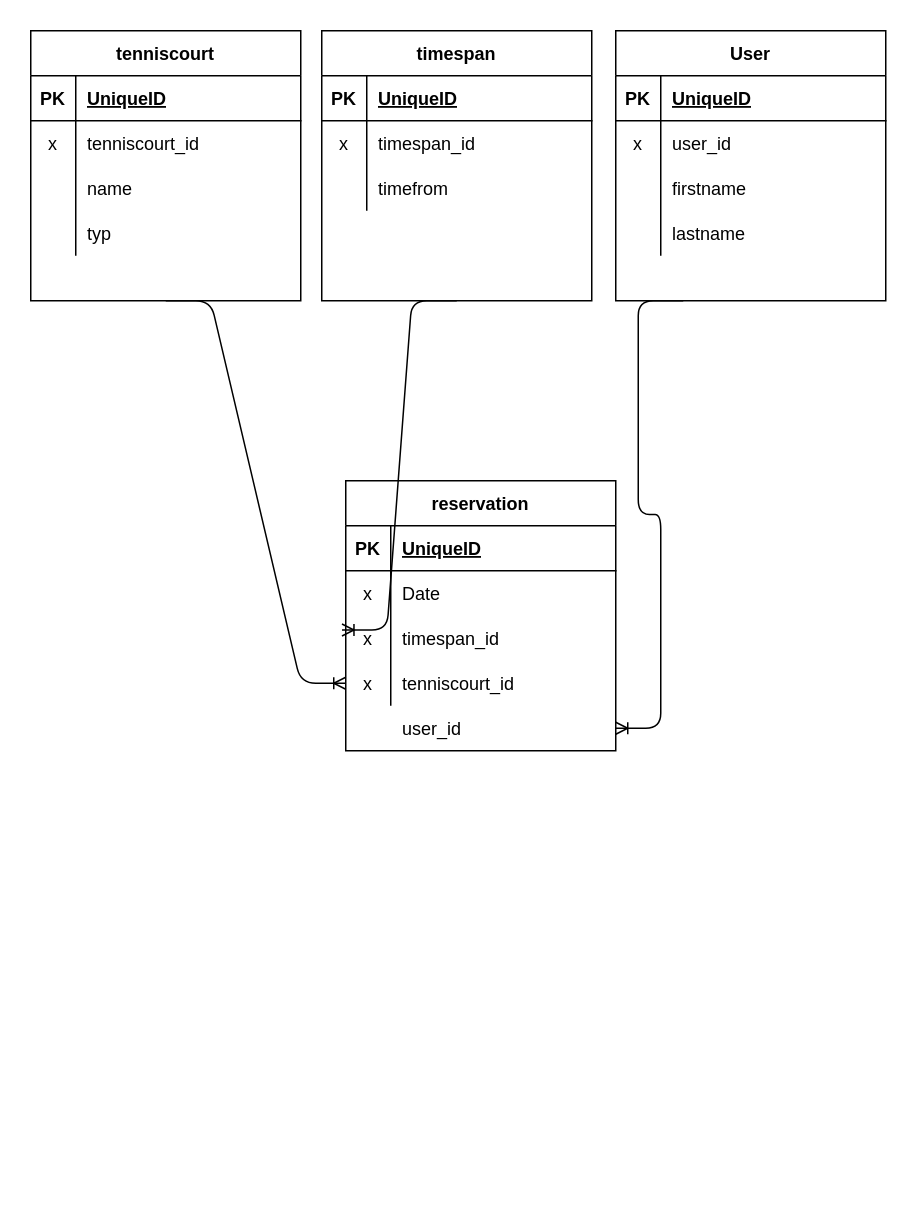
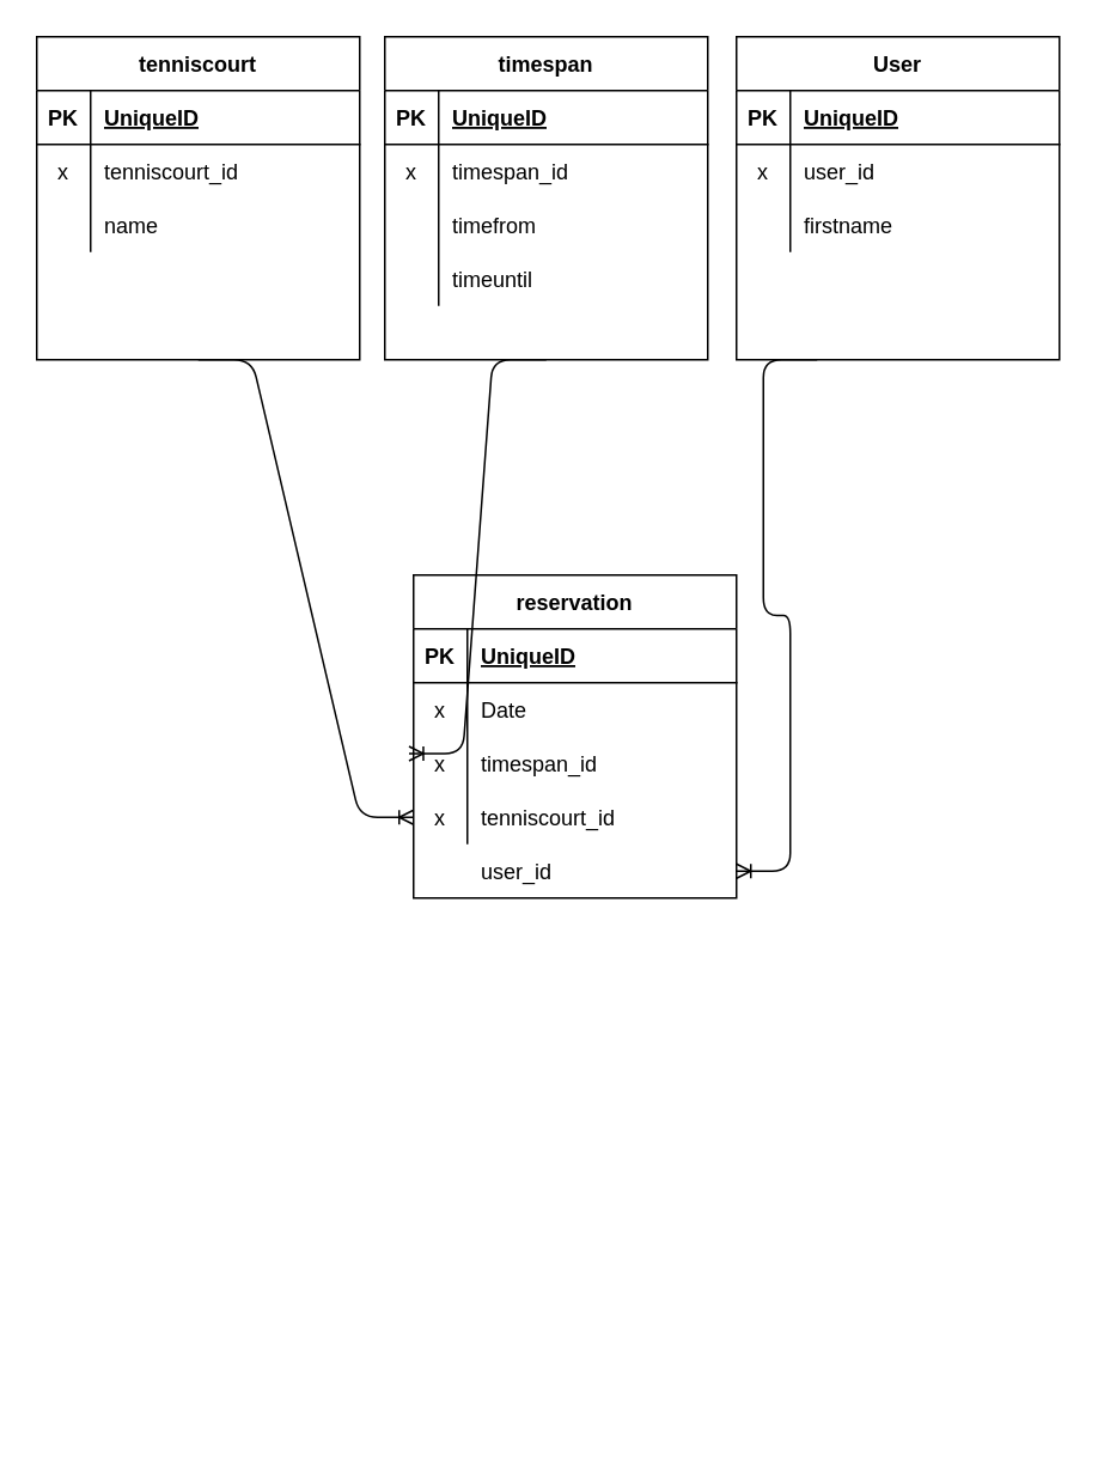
  <mxCell id="0" />
  <mxCell id="1" parent="0" />
  <mxCell id="2" value="tenniscourt" style="shape=table;startSize=30;container=1;collapsible=1;childLayout=tableLayout;fixedRows=1;rowLines=0;fontStyle=1;align=center;resizeLast=1;" vertex="1" parent="1"><mxGeometry x="20" y="20" width="180" height="180" as="geometry" /></mxCell>
  <mxCell id="3" value="" style="shape=partialRectangle;collapsible=0;dropTarget=0;pointerEvents=0;fillColor=none;top=0;left=0;bottom=1;right=0;points=[[0,0.5],[1,0.5]];portConstraint=eastwest;" vertex="1" parent="2"><mxGeometry y="30" width="180" height="30" as="geometry" /></mxCell>
  <mxCell id="4" value="PK" style="shape=partialRectangle;connectable=0;fillColor=none;top=0;left=0;bottom=0;right=0;fontStyle=1;overflow=hidden;" vertex="1" parent="3"><mxGeometry width="30" height="30" as="geometry" /></mxCell>
  <mxCell id="5" value="UniqueID" style="shape=partialRectangle;connectable=0;fillColor=none;top=0;left=0;bottom=0;right=0;align=left;spacingLeft=6;fontStyle=5;overflow=hidden;" vertex="1" parent="3"><mxGeometry x="30" width="150" height="30" as="geometry" /></mxCell>
  <mxCell id="6" value="" style="shape=partialRectangle;collapsible=0;dropTarget=0;pointerEvents=0;fillColor=none;top=0;left=0;bottom=0;right=0;points=[[0,0.5],[1,0.5]];portConstraint=eastwest;" vertex="1" parent="2"><mxGeometry y="60" width="180" height="30" as="geometry" /></mxCell>
  <mxCell id="7" value="x" style="shape=partialRectangle;connectable=0;fillColor=none;top=0;left=0;bottom=0;right=0;editable=1;overflow=hidden;" vertex="1" parent="6"><mxGeometry width="30" height="30" as="geometry" /></mxCell>
  <mxCell id="8" value="tenniscourt_id" style="shape=partialRectangle;connectable=0;fillColor=none;top=0;left=0;bottom=0;right=0;align=left;spacingLeft=6;overflow=hidden;" vertex="1" parent="6"><mxGeometry x="30" width="150" height="30" as="geometry" /></mxCell>
  <mxCell id="9" value="" style="shape=partialRectangle;collapsible=0;dropTarget=0;pointerEvents=0;fillColor=none;top=0;left=0;bottom=0;right=0;points=[[0,0.5],[1,0.5]];portConstraint=eastwest;" vertex="1" parent="2"><mxGeometry y="90" width="180" height="30" as="geometry" /></mxCell>
  <mxCell id="10" value="" style="shape=partialRectangle;connectable=0;fillColor=none;top=0;left=0;bottom=0;right=0;editable=1;overflow=hidden;" vertex="1" parent="9"><mxGeometry width="30" height="30" as="geometry" /></mxCell>
  <mxCell id="11" value="name" style="shape=partialRectangle;connectable=0;fillColor=none;top=0;left=0;bottom=0;right=0;align=left;spacingLeft=6;overflow=hidden;" vertex="1" parent="9"><mxGeometry x="30" width="150" height="30" as="geometry" /></mxCell>
  <mxCell id="12" value="" style="shape=partialRectangle;collapsible=0;dropTarget=0;pointerEvents=0;fillColor=none;top=0;left=0;bottom=0;right=0;points=[[0,0.5],[1,0.5]];portConstraint=eastwest;" vertex="1" parent="2"><mxGeometry y="120" width="180" height="30" as="geometry" /></mxCell>
  <mxCell id="13" value="" style="shape=partialRectangle;connectable=0;fillColor=none;top=0;left=0;bottom=0;right=0;editable=1;overflow=hidden;" vertex="1" parent="12"><mxGeometry width="30" height="30" as="geometry" /></mxCell>
- <mxCell id="14" value="typ" style="shape=partialRectangle;connectable=0;fillColor=none;top=0;left=0;bottom=0;right=0;align=left;spacingLeft=6;overflow=hidden;" vertex="1" parent="12"><mxGeometry x="30" width="150" height="30" as="geometry" /></mxCell>
  <mxCell id="15" value="" style="shape=partialRectangle;collapsible=0;dropTarget=0;pointerEvents=0;fillColor=none;top=0;left=0;bottom=0;right=0;points=[[0,0.5],[1,0.5]];portConstraint=eastwest;" vertex="1" parent="1"><mxGeometry x="20" y="760" width="180" height="30" as="geometry" /></mxCell>
  <mxCell id="16" value="" style="shape=partialRectangle;connectable=0;fillColor=none;top=0;left=0;bottom=0;right=0;editable=1;overflow=hidden;" vertex="1" parent="15"><mxGeometry width="30" height="30" as="geometry" /></mxCell>
  <mxCell id="17" value="timespan" style="shape=table;startSize=30;container=1;collapsible=1;childLayout=tableLayout;fixedRows=1;rowLines=0;fontStyle=1;align=center;resizeLast=1;" vertex="1" parent="1"><mxGeometry x="214" y="20" width="180" height="180" as="geometry" /></mxCell>
  <mxCell id="18" value="" style="shape=partialRectangle;collapsible=0;dropTarget=0;pointerEvents=0;fillColor=none;top=0;left=0;bottom=1;right=0;points=[[0,0.5],[1,0.5]];portConstraint=eastwest;" vertex="1" parent="17"><mxGeometry y="30" width="180" height="30" as="geometry" /></mxCell>
  <mxCell id="19" value="PK" style="shape=partialRectangle;connectable=0;fillColor=none;top=0;left=0;bottom=0;right=0;fontStyle=1;overflow=hidden;" vertex="1" parent="18"><mxGeometry width="30" height="30" as="geometry" /></mxCell>
  <mxCell id="20" value="UniqueID" style="shape=partialRectangle;connectable=0;fillColor=none;top=0;left=0;bottom=0;right=0;align=left;spacingLeft=6;fontStyle=5;overflow=hidden;" vertex="1" parent="18"><mxGeometry x="30" width="150" height="30" as="geometry" /></mxCell>
  <mxCell id="21" value="" style="shape=partialRectangle;collapsible=0;dropTarget=0;pointerEvents=0;fillColor=none;top=0;left=0;bottom=0;right=0;points=[[0,0.5],[1,0.5]];portConstraint=eastwest;" vertex="1" parent="17"><mxGeometry y="60" width="180" height="30" as="geometry" /></mxCell>
  <mxCell id="22" value="x" style="shape=partialRectangle;connectable=0;fillColor=none;top=0;left=0;bottom=0;right=0;editable=1;overflow=hidden;" vertex="1" parent="21"><mxGeometry width="30" height="30" as="geometry" /></mxCell>
  <mxCell id="23" value="timespan_id" style="shape=partialRectangle;connectable=0;fillColor=none;top=0;left=0;bottom=0;right=0;align=left;spacingLeft=6;overflow=hidden;" vertex="1" parent="21"><mxGeometry x="30" width="150" height="30" as="geometry" /></mxCell>
  <mxCell id="24" value="" style="shape=partialRectangle;collapsible=0;dropTarget=0;pointerEvents=0;fillColor=none;top=0;left=0;bottom=0;right=0;points=[[0,0.5],[1,0.5]];portConstraint=eastwest;" vertex="1" parent="17"><mxGeometry y="90" width="180" height="30" as="geometry" /></mxCell>
  <mxCell id="25" value="" style="shape=partialRectangle;connectable=0;fillColor=none;top=0;left=0;bottom=0;right=0;editable=1;overflow=hidden;" vertex="1" parent="24"><mxGeometry width="30" height="30" as="geometry" /></mxCell>
  <mxCell id="26" value="timefrom" style="shape=partialRectangle;connectable=0;fillColor=none;top=0;left=0;bottom=0;right=0;align=left;spacingLeft=6;overflow=hidden;" vertex="1" parent="24"><mxGeometry x="30" width="150" height="30" as="geometry" /></mxCell>
  <mxCell id="27" value="" style="shape=partialRectangle;collapsible=0;dropTarget=0;pointerEvents=0;fillColor=none;top=0;left=0;bottom=0;right=0;points=[[0,0.5],[1,0.5]];portConstraint=eastwest;" vertex="1" parent="17"><mxGeometry y="120" width="180" height="30" as="geometry" /></mxCell>
  <mxCell id="28" value="" style="shape=partialRectangle;connectable=0;fillColor=none;top=0;left=0;bottom=0;right=0;editable=1;overflow=hidden;" vertex="1" parent="27"><mxGeometry width="30" height="30" as="geometry" /></mxCell>
+ <mxCell id="29" value="timeuntil" style="shape=partialRectangle;connectable=0;fillColor=none;top=0;left=0;bottom=0;right=0;align=left;spacingLeft=6;overflow=hidden;" vertex="1" parent="27"><mxGeometry x="30" width="150" height="30" as="geometry" /></mxCell>
  <mxCell id="30" value="User" style="shape=table;startSize=30;container=1;collapsible=1;childLayout=tableLayout;fixedRows=1;rowLines=0;fontStyle=1;align=center;resizeLast=1;" vertex="1" parent="1"><mxGeometry x="410" y="20" width="180" height="180" as="geometry" /></mxCell>
  <mxCell id="31" value="" style="shape=partialRectangle;collapsible=0;dropTarget=0;pointerEvents=0;fillColor=none;top=0;left=0;bottom=1;right=0;points=[[0,0.5],[1,0.5]];portConstraint=eastwest;" vertex="1" parent="30"><mxGeometry y="30" width="180" height="30" as="geometry" /></mxCell>
  <mxCell id="32" value="PK" style="shape=partialRectangle;connectable=0;fillColor=none;top=0;left=0;bottom=0;right=0;fontStyle=1;overflow=hidden;" vertex="1" parent="31"><mxGeometry width="30" height="30" as="geometry" /></mxCell>
  <mxCell id="33" value="UniqueID" style="shape=partialRectangle;connectable=0;fillColor=none;top=0;left=0;bottom=0;right=0;align=left;spacingLeft=6;fontStyle=5;overflow=hidden;" vertex="1" parent="31"><mxGeometry x="30" width="150" height="30" as="geometry" /></mxCell>
  <mxCell id="34" value="" style="shape=partialRectangle;collapsible=0;dropTarget=0;pointerEvents=0;fillColor=none;top=0;left=0;bottom=0;right=0;points=[[0,0.5],[1,0.5]];portConstraint=eastwest;" vertex="1" parent="30"><mxGeometry y="60" width="180" height="30" as="geometry" /></mxCell>
  <mxCell id="35" value="x" style="shape=partialRectangle;connectable=0;fillColor=none;top=0;left=0;bottom=0;right=0;editable=1;overflow=hidden;" vertex="1" parent="34"><mxGeometry width="30" height="30" as="geometry" /></mxCell>
  <mxCell id="36" value="user_id" style="shape=partialRectangle;connectable=0;fillColor=none;top=0;left=0;bottom=0;right=0;align=left;spacingLeft=6;overflow=hidden;" vertex="1" parent="34"><mxGeometry x="30" width="150" height="30" as="geometry" /></mxCell>
  <mxCell id="37" value="" style="shape=partialRectangle;collapsible=0;dropTarget=0;pointerEvents=0;fillColor=none;top=0;left=0;bottom=0;right=0;points=[[0,0.5],[1,0.5]];portConstraint=eastwest;" vertex="1" parent="30"><mxGeometry y="90" width="180" height="30" as="geometry" /></mxCell>
  <mxCell id="38" value="" style="shape=partialRectangle;connectable=0;fillColor=none;top=0;left=0;bottom=0;right=0;editable=1;overflow=hidden;" vertex="1" parent="37"><mxGeometry width="30" height="30" as="geometry" /></mxCell>
  <mxCell id="39" value="firstname" style="shape=partialRectangle;connectable=0;fillColor=none;top=0;left=0;bottom=0;right=0;align=left;spacingLeft=6;overflow=hidden;" vertex="1" parent="37"><mxGeometry x="30" width="150" height="30" as="geometry" /></mxCell>
  <mxCell id="40" value="" style="shape=partialRectangle;collapsible=0;dropTarget=0;pointerEvents=0;fillColor=none;top=0;left=0;bottom=0;right=0;points=[[0,0.5],[1,0.5]];portConstraint=eastwest;" vertex="1" parent="30"><mxGeometry y="120" width="180" height="30" as="geometry" /></mxCell>
  <mxCell id="41" value="" style="shape=partialRectangle;connectable=0;fillColor=none;top=0;left=0;bottom=0;right=0;editable=1;overflow=hidden;" vertex="1" parent="40"><mxGeometry width="30" height="30" as="geometry" /></mxCell>
- <mxCell id="42" value="lastname" style="shape=partialRectangle;connectable=0;fillColor=none;top=0;left=0;bottom=0;right=0;align=left;spacingLeft=6;overflow=hidden;" vertex="1" parent="40"><mxGeometry x="30" width="150" height="30" as="geometry" /></mxCell>
  <mxCell id="43" value="" style="shape=partialRectangle;collapsible=0;dropTarget=0;pointerEvents=0;fillColor=none;top=0;left=0;bottom=0;right=0;points=[[0,0.5],[1,0.5]];portConstraint=eastwest;" vertex="1" parent="1"><mxGeometry x="230" y="470" width="180" height="30" as="geometry" /></mxCell>
  <mxCell id="44" value="" style="shape=partialRectangle;connectable=0;fillColor=none;top=0;left=0;bottom=0;right=0;editable=1;overflow=hidden;" vertex="1" parent="43"><mxGeometry width="30" height="30" as="geometry" /></mxCell>
  <mxCell id="45" value="user_id" style="shape=partialRectangle;connectable=0;fillColor=none;top=0;left=0;bottom=0;right=0;align=left;spacingLeft=6;overflow=hidden;" vertex="1" parent="43"><mxGeometry x="30" width="140" height="30" as="geometry" /></mxCell>
  <mxCell id="46" value="reservation" style="shape=table;startSize=30;container=1;collapsible=1;childLayout=tableLayout;fixedRows=1;rowLines=0;fontStyle=1;align=center;resizeLast=1;" vertex="1" parent="1"><mxGeometry x="230" y="320" width="180" height="180" as="geometry" /></mxCell>
  <mxCell id="47" value="" style="shape=partialRectangle;collapsible=0;dropTarget=0;pointerEvents=0;fillColor=none;top=0;left=0;bottom=1;right=0;points=[[0,0.5],[1,0.5]];portConstraint=eastwest;" vertex="1" parent="46"><mxGeometry y="30" width="180" height="30" as="geometry" /></mxCell>
  <mxCell id="48" value="PK" style="shape=partialRectangle;connectable=0;fillColor=none;top=0;left=0;bottom=0;right=0;fontStyle=1;overflow=hidden;" vertex="1" parent="47"><mxGeometry width="30" height="30" as="geometry" /></mxCell>
  <mxCell id="49" value="UniqueID" style="shape=partialRectangle;connectable=0;fillColor=none;top=0;left=0;bottom=0;right=0;align=left;spacingLeft=6;fontStyle=5;overflow=hidden;" vertex="1" parent="47"><mxGeometry x="30" width="150" height="30" as="geometry" /></mxCell>
  <mxCell id="50" value="" style="shape=partialRectangle;collapsible=0;dropTarget=0;pointerEvents=0;fillColor=none;top=0;left=0;bottom=0;right=0;points=[[0,0.5],[1,0.5]];portConstraint=eastwest;" vertex="1" parent="46"><mxGeometry y="60" width="180" height="30" as="geometry" /></mxCell>
  <mxCell id="51" value="x" style="shape=partialRectangle;connectable=0;fillColor=none;top=0;left=0;bottom=0;right=0;editable=1;overflow=hidden;" vertex="1" parent="50"><mxGeometry width="30" height="30" as="geometry" /></mxCell>
  <mxCell id="52" value="Date" style="shape=partialRectangle;connectable=0;fillColor=none;top=0;left=0;bottom=0;right=0;align=left;spacingLeft=6;overflow=hidden;" vertex="1" parent="50"><mxGeometry x="30" width="150" height="30" as="geometry" /></mxCell>
  <mxCell id="53" value="" style="shape=partialRectangle;collapsible=0;dropTarget=0;pointerEvents=0;fillColor=none;top=0;left=0;bottom=0;right=0;points=[[0,0.5],[1,0.5]];portConstraint=eastwest;" vertex="1" parent="46"><mxGeometry y="90" width="180" height="30" as="geometry" /></mxCell>
  <mxCell id="54" value="x" style="shape=partialRectangle;connectable=0;fillColor=none;top=0;left=0;bottom=0;right=0;editable=1;overflow=hidden;" vertex="1" parent="53"><mxGeometry width="30" height="30" as="geometry" /></mxCell>
  <mxCell id="55" value="timespan_id" style="shape=partialRectangle;connectable=0;fillColor=none;top=0;left=0;bottom=0;right=0;align=left;spacingLeft=6;overflow=hidden;" vertex="1" parent="53"><mxGeometry x="30" width="150" height="30" as="geometry" /></mxCell>
  <mxCell id="56" value="" style="shape=partialRectangle;collapsible=0;dropTarget=0;pointerEvents=0;fillColor=none;top=0;left=0;bottom=0;right=0;points=[[0,0.5],[1,0.5]];portConstraint=eastwest;" vertex="1" parent="46"><mxGeometry y="120" width="180" height="30" as="geometry" /></mxCell>
  <mxCell id="57" value="x" style="shape=partialRectangle;connectable=0;fillColor=none;top=0;left=0;bottom=0;right=0;editable=1;overflow=hidden;" vertex="1" parent="56"><mxGeometry width="30" height="30" as="geometry" /></mxCell>
  <mxCell id="58" value="tenniscourt_id" style="shape=partialRectangle;connectable=0;fillColor=none;top=0;left=0;bottom=0;right=0;align=left;spacingLeft=6;overflow=hidden;" vertex="1" parent="56"><mxGeometry x="30" width="150" height="30" as="geometry" /></mxCell>
  <mxCell id="59" value="" style="edgeStyle=entityRelationEdgeStyle;fontSize=12;html=1;endArrow=ERoneToMany;exitX=0.5;exitY=1;exitDx=0;exitDy=0;entryX=-0.014;entryY=0.317;entryDx=0;entryDy=0;entryPerimeter=0;" edge="1" parent="1" source="17" target="53"><mxGeometry width="100" height="100" relative="1" as="geometry"><mxPoint x="240" y="320" as="sourcePoint" /><mxPoint x="340" y="220" as="targetPoint" /></mxGeometry></mxCell>
  <mxCell id="60" value="" style="edgeStyle=entityRelationEdgeStyle;fontSize=12;html=1;endArrow=ERoneToMany;exitX=0.5;exitY=1;exitDx=0;exitDy=0;entryX=0;entryY=0.5;entryDx=0;entryDy=0;" edge="1" parent="1" source="2" target="56"><mxGeometry width="100" height="100" relative="1" as="geometry"><mxPoint x="150" y="490" as="sourcePoint" /><mxPoint x="250" y="390" as="targetPoint" /></mxGeometry></mxCell>
  <mxCell id="61" value="" style="edgeStyle=entityRelationEdgeStyle;fontSize=12;html=1;endArrow=ERoneToMany;exitX=0.25;exitY=1;exitDx=0;exitDy=0;" edge="1" parent="1" source="30" target="43"><mxGeometry width="100" height="100" relative="1" as="geometry"><mxPoint x="-10" y="490" as="sourcePoint" /><mxPoint x="90" y="390" as="targetPoint" /></mxGeometry></mxCell>
